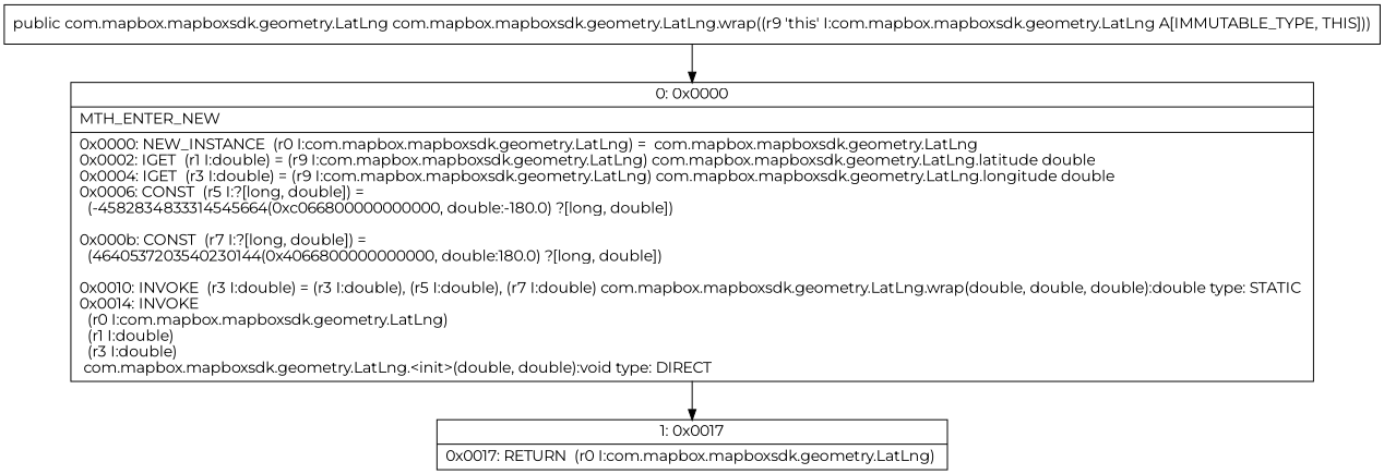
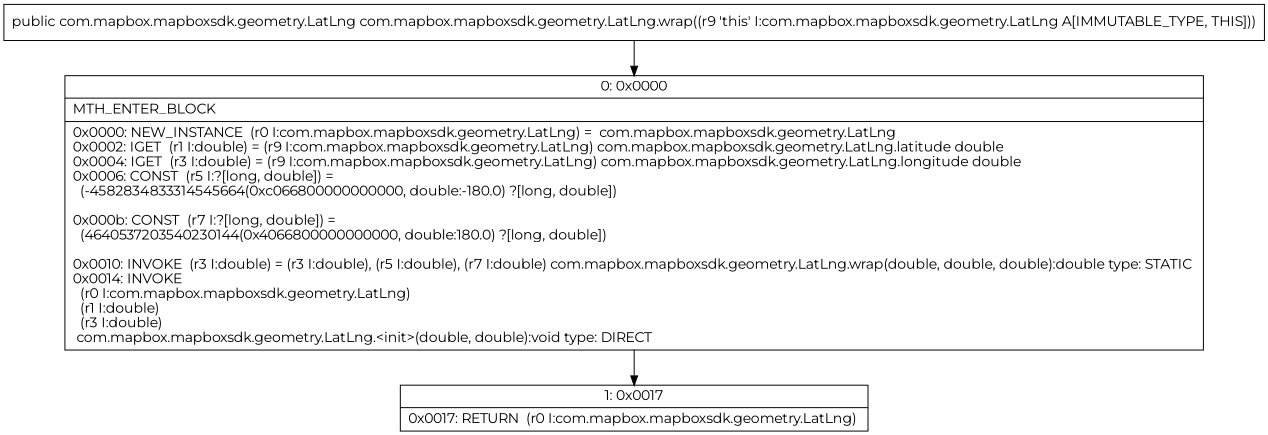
  digraph {
    fontname=Montserrat
    node [shape=record fontname=Montserrat]
    edge [fontname=Montserrat]
-   n1 [label="{0\:\ 0x0000|MTH_ENTER_NEW\l|0x0000: NEW_INSTANCE  (r0 I:com.mapbox.mapboxsdk.geometry.LatLng) =  com.mapbox.mapboxsdk.geometry.LatLng \l0x0002: IGET  (r1 I:double) = (r9 I:com.mapbox.mapboxsdk.geometry.LatLng) com.mapbox.mapboxsdk.geometry.LatLng.latitude double \l0x0004: IGET  (r3 I:double) = (r9 I:com.mapbox.mapboxsdk.geometry.LatLng) com.mapbox.mapboxsdk.geometry.LatLng.longitude double \l0x0006: CONST  (r5 I:?[long, double]) = \l  (\-4582834833314545664(0xc066800000000000, double:\-180.0) ?[long, double])\l \l0x000b: CONST  (r7 I:?[long, double]) = \l  (4640537203540230144(0x4066800000000000, double:180.0) ?[long, double])\l \l0x0010: INVOKE  (r3 I:double) = (r3 I:double), (r5 I:double), (r7 I:double) com.mapbox.mapboxsdk.geometry.LatLng.wrap(double, double, double):double type: STATIC \l0x0014: INVOKE  \l  (r0 I:com.mapbox.mapboxsdk.geometry.LatLng)\l  (r1 I:double)\l  (r3 I:double)\l com.mapbox.mapboxsdk.geometry.LatLng.\<init\>(double, double):void type: DIRECT \l}"]
+   n1 [label="{0\:\ 0x0000|MTH_ENTER_BLOCK\l|0x0000: NEW_INSTANCE  (r0 I:com.mapbox.mapboxsdk.geometry.LatLng) =  com.mapbox.mapboxsdk.geometry.LatLng \l0x0002: IGET  (r1 I:double) = (r9 I:com.mapbox.mapboxsdk.geometry.LatLng) com.mapbox.mapboxsdk.geometry.LatLng.latitude double \l0x0004: IGET  (r3 I:double) = (r9 I:com.mapbox.mapboxsdk.geometry.LatLng) com.mapbox.mapboxsdk.geometry.LatLng.longitude double \l0x0006: CONST  (r5 I:?[long, double]) = \l  (\-4582834833314545664(0xc066800000000000, double:\-180.0) ?[long, double])\l \l0x000b: CONST  (r7 I:?[long, double]) = \l  (4640537203540230144(0x4066800000000000, double:180.0) ?[long, double])\l \l0x0010: INVOKE  (r3 I:double) = (r3 I:double), (r5 I:double), (r7 I:double) com.mapbox.mapboxsdk.geometry.LatLng.wrap(double, double, double):double type: STATIC \l0x0014: INVOKE  \l  (r0 I:com.mapbox.mapboxsdk.geometry.LatLng)\l  (r1 I:double)\l  (r3 I:double)\l com.mapbox.mapboxsdk.geometry.LatLng.\<init\>(double, double):void type: DIRECT \l}"]
    n2 [label="{1\:\ 0x0017|0x0017: RETURN  (r0 I:com.mapbox.mapboxsdk.geometry.LatLng) \l}"]
    n3 [label="{public com.mapbox.mapboxsdk.geometry.LatLng com.mapbox.mapboxsdk.geometry.LatLng.wrap((r9 'this' I:com.mapbox.mapboxsdk.geometry.LatLng A[IMMUTABLE_TYPE, THIS])) }"]
    n1 -> n2
    n3 -> n1
  }
